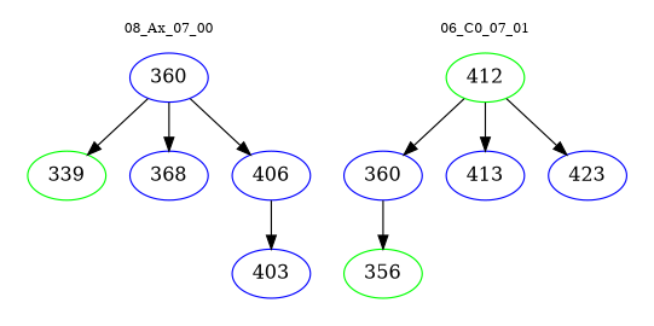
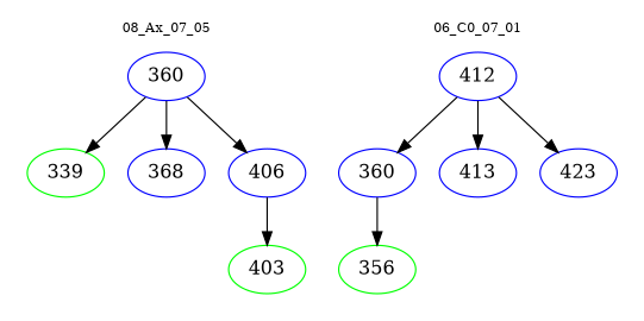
  digraph {
    node [color=blue]
    edge [color=black]
    n1 [label=360]
    n2 [color=green label=339]
    n3 [label=368]
    n4 [label=406]
-   n5 [label=403]
-   n6 [color=green label=412]
+   n5 [color=green label=403]
+   n6 [label=412]
    n7 [label=360]
    n8 [label=413]
    n9 [label=423]
    n10 [color=green label=356]
    subgraph cluster_1 {
      color=white
      fontsize=10
-     label="08_Ax_07_00"
+     label="08_Ax_07_05"
      n1
      n2
      n3
      n4
      n5
    }
    subgraph cluster_2 {
      color=white
      fontsize=10
      label="06_C0_07_01"
      n6
      n7
      n8
      n9
      n10
    }
    n1 -> n2
    n1 -> n3
    n1 -> n4
    n4 -> n5
    n6 -> n7
    n6 -> n8
    n6 -> n9
    n7 -> n10
  }
